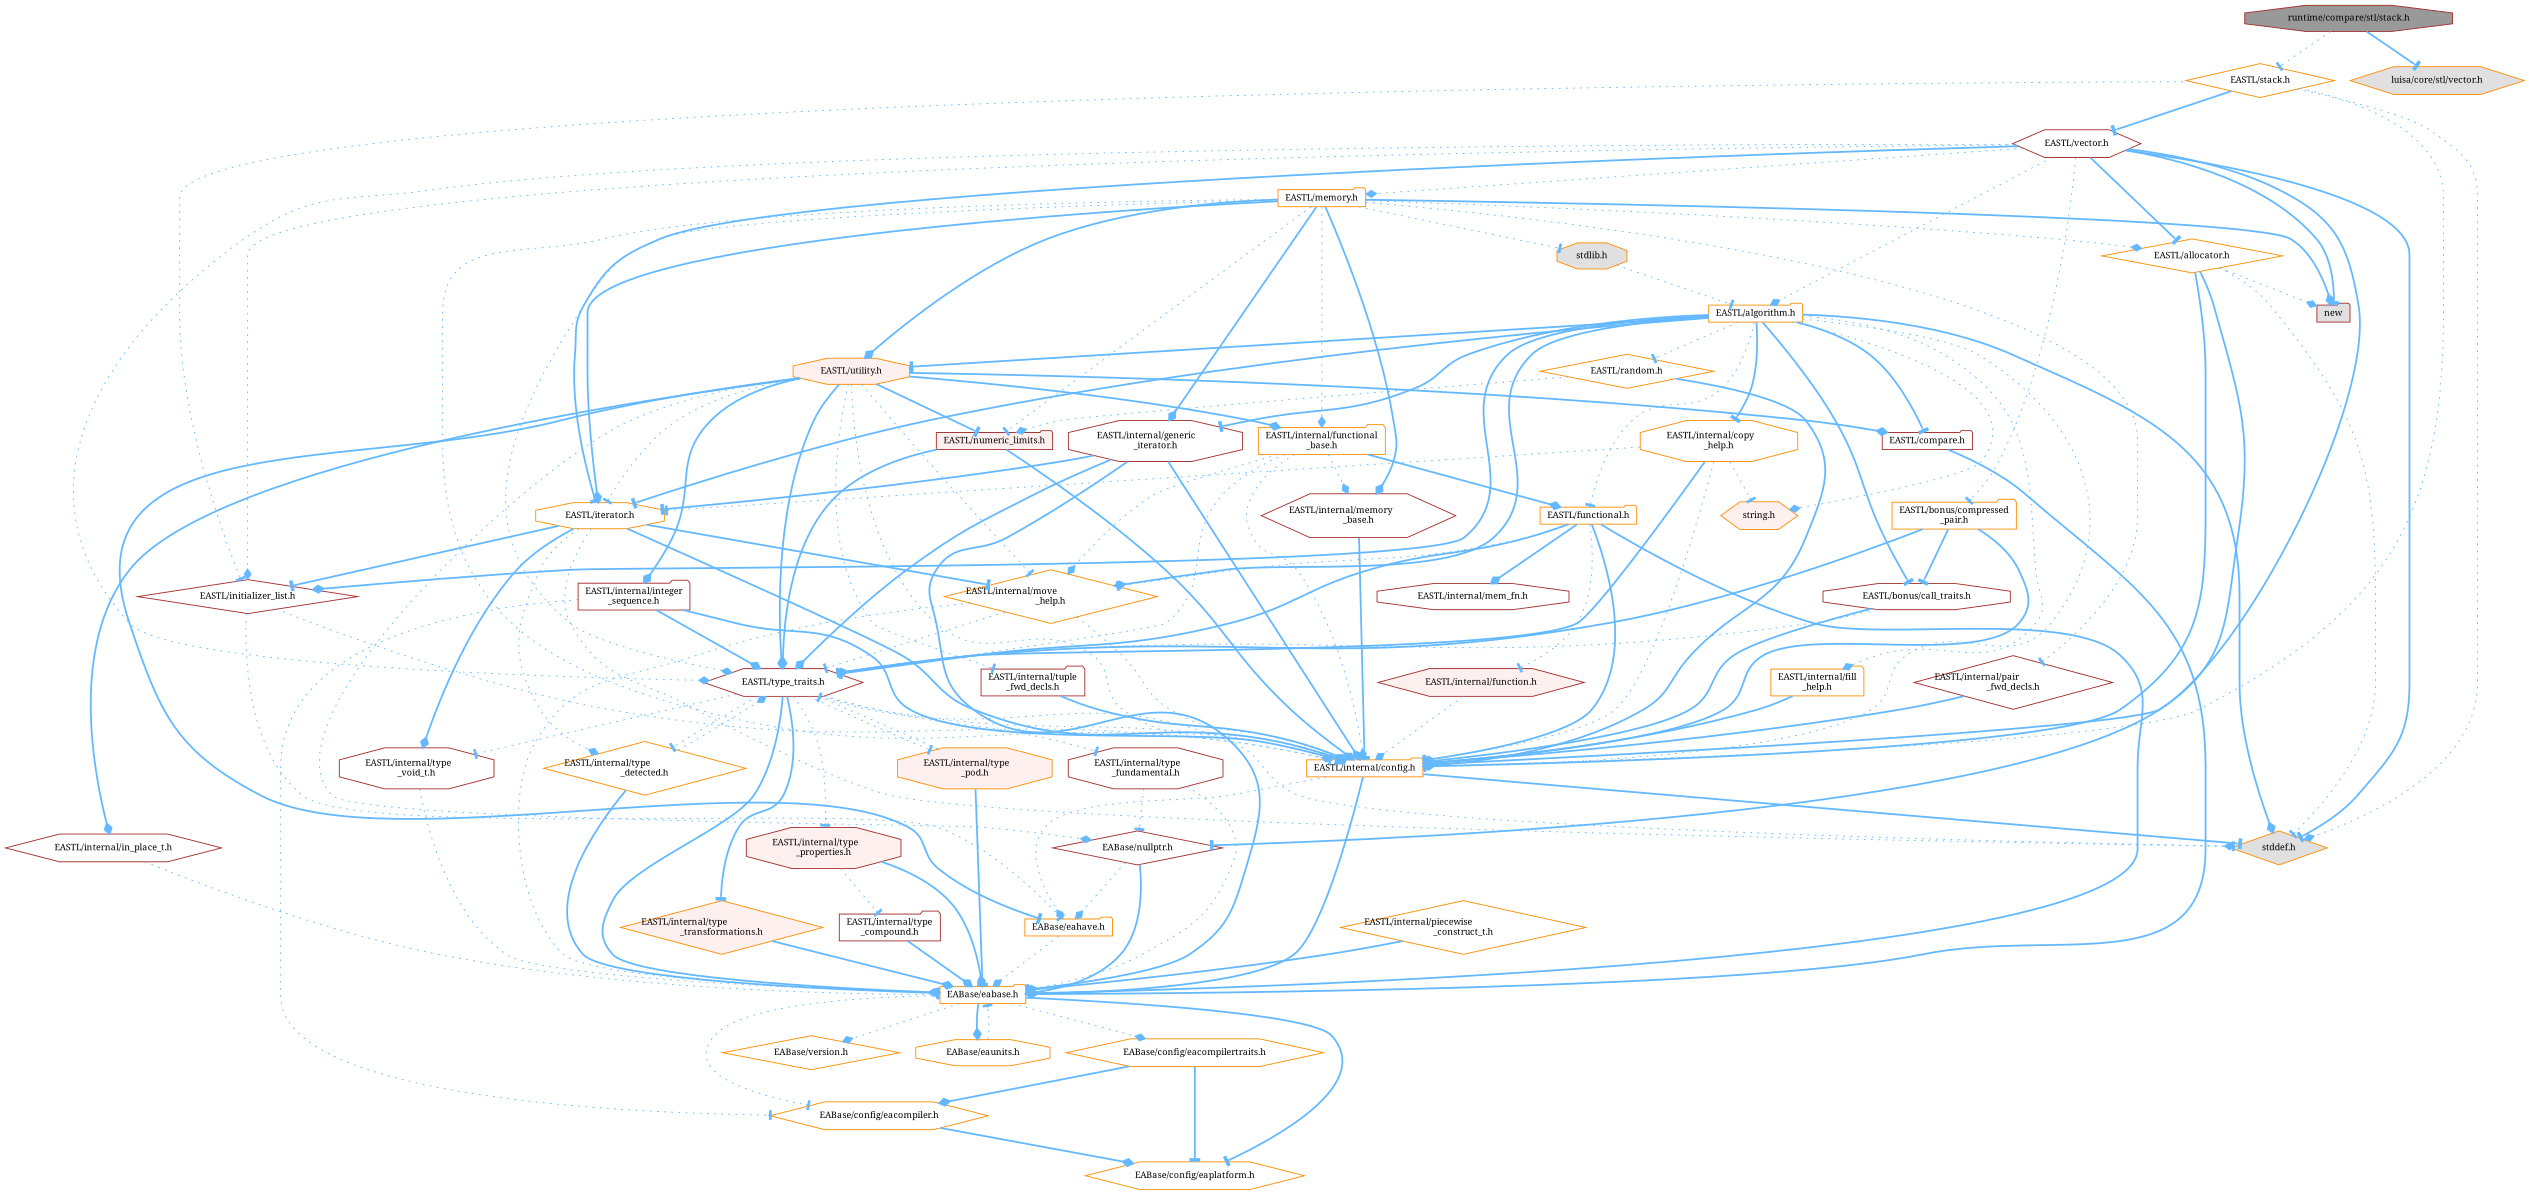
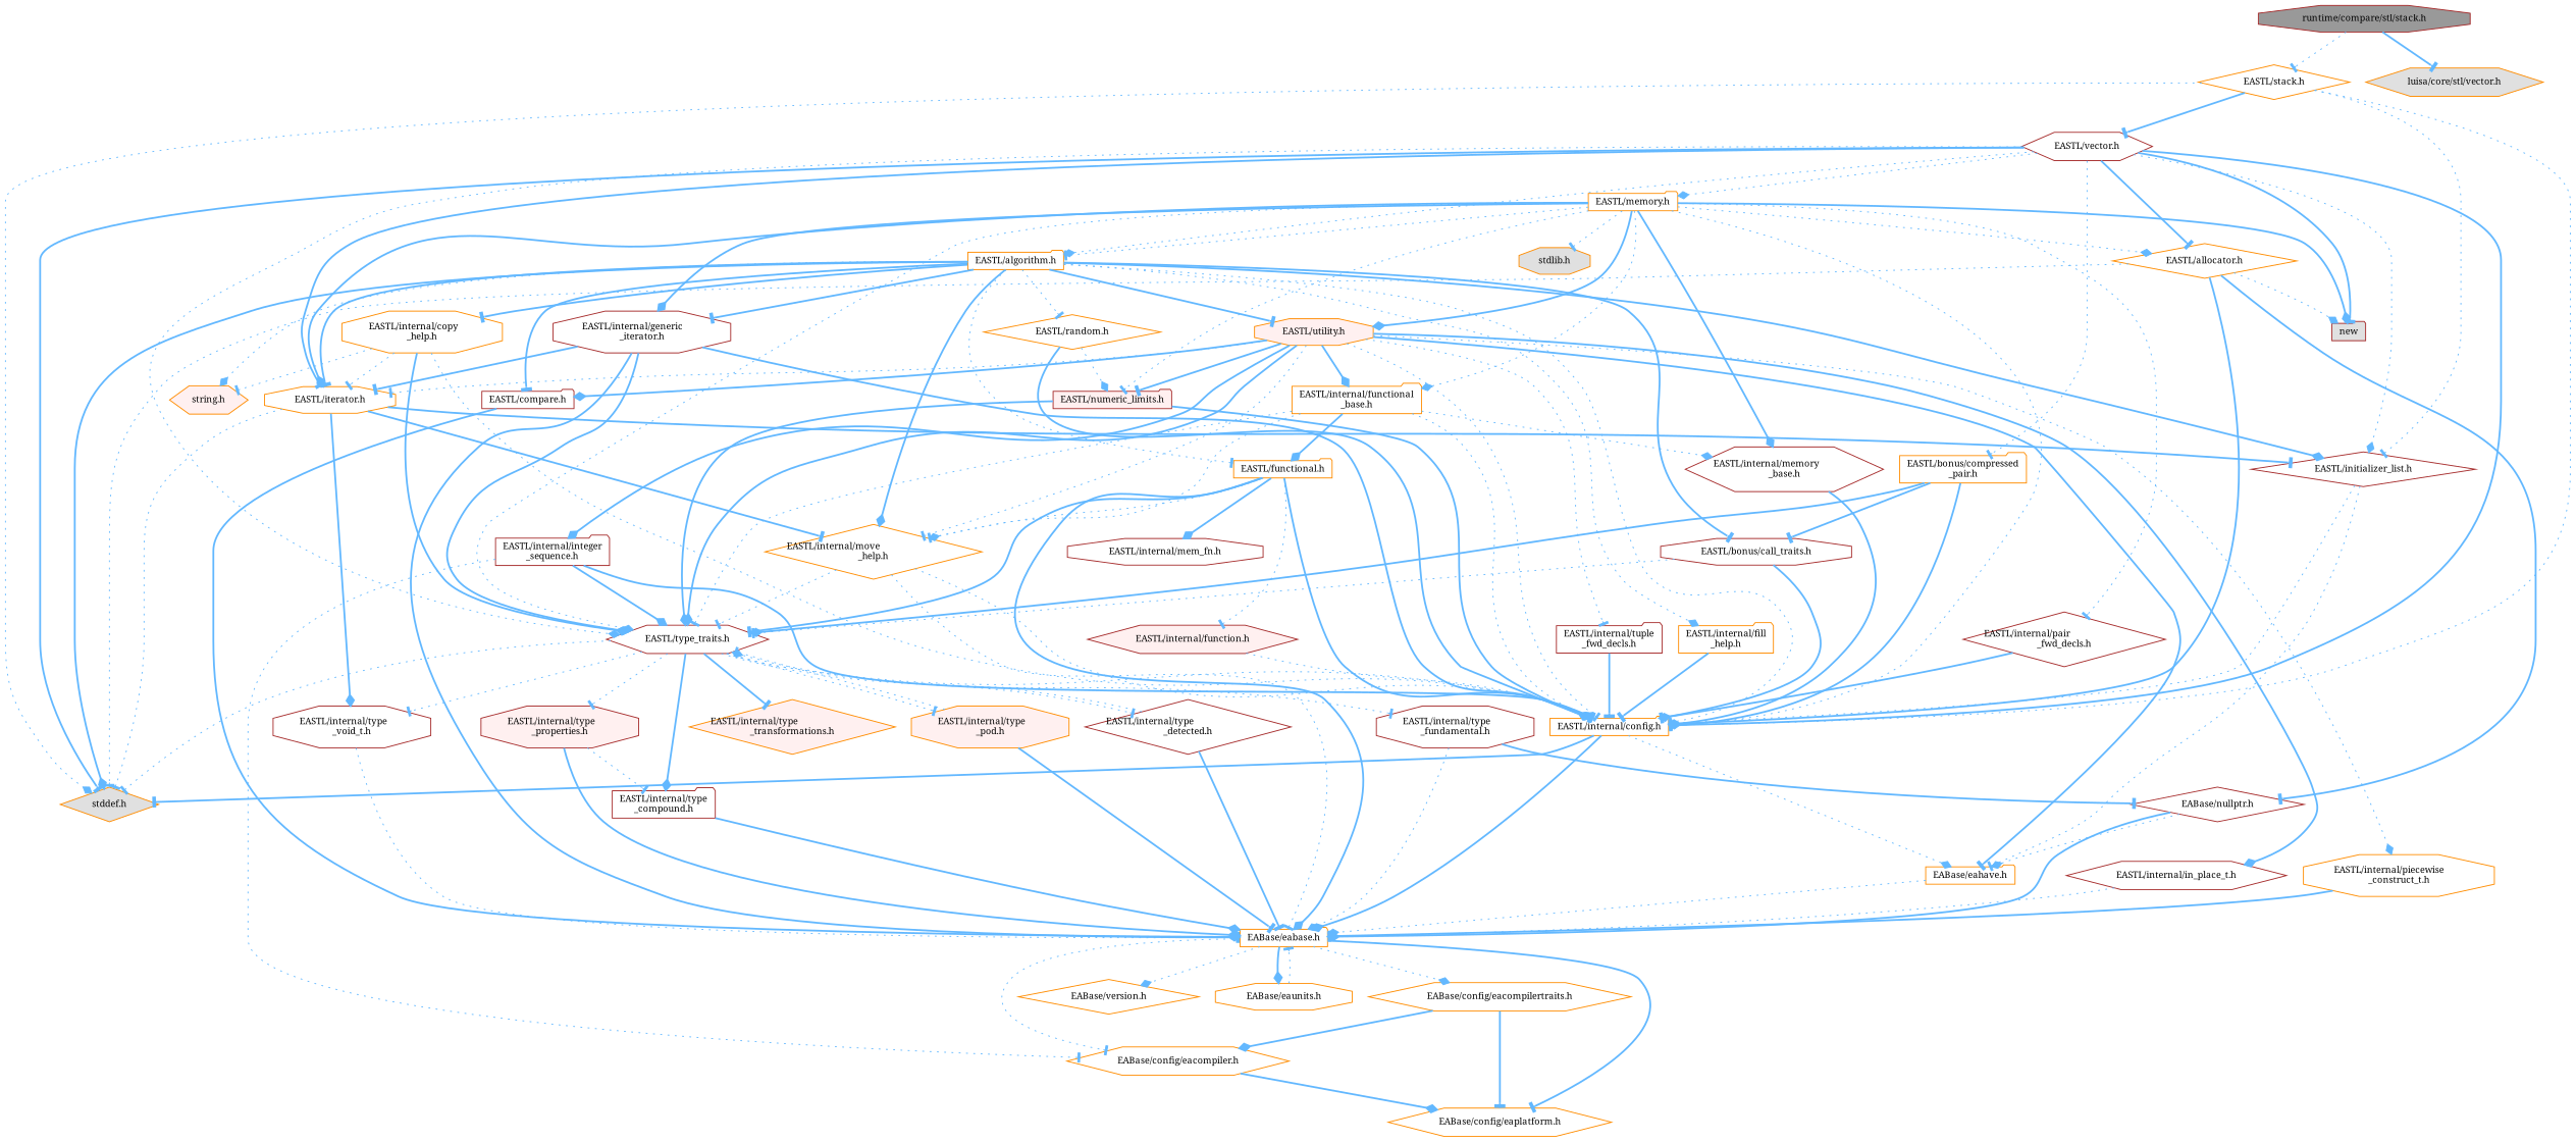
  digraph {
    fontname="Noto Serif"
    node [color=darkorange fillcolor=white fontname="Noto Serif" fontsize=10 shape=folder style=filled]
    edge [arrowhead=tee color=steelblue1 fontname="Noto Serif" fontsize=10 labelfontname=Helvetica labelfontsize=10 style=bold]
    n1 [color=brown fillcolor=grey60 fontcolor=black height=0.2 label="runtime/compare/stl/stack.h" shape=octagon width=0.4]
    n2 [height=0.2 label="EASTL/stack.h" shape=diamond width=0.4]
    n3 [fillcolor="#E0E0E0" height=0.2 label="luisa/core/stl/vector.h" shape=hexagon width=0.4]
    n4 [height=0.2 label="EASTL/internal/config.h" width=0.4]
    n5 [fillcolor="#E0E0E0" height=0.2 label="stddef.h" shape=diamond width=0.4]
    n6 [color=brown height=0.2 label="EASTL/vector.h" shape=hexagon width=0.4]
    n7 [color=brown height=0.2 label="EASTL/initializer_list.h" shape=diamond width=0.4]
    n8 [height=0.2 label="EABase/eabase.h" width=0.4]
    n9 [height=0.2 label="EABase/eahave.h" width=0.4]
    n10 [height=0.2 label="EASTL/algorithm.h" width=0.4]
    n11 [color=brown height=0.2 label="EASTL/type_traits.h" shape=hexagon width=0.4]
    n12 [height=0.2 label="EASTL/iterator.h" shape=octagon width=0.4]
    n13 [height=0.2 label="EASTL/allocator.h" shape=diamond width=0.4]
    n14 [color=brown fillcolor="#E0E0E0" height=0.2 label=new width=0.4]
    n15 [height=0.2 label="EASTL/bonus/compressed\l_pair.h" width=0.4]
    n16 [height=0.2 label="EASTL/memory.h" width=0.4]
    n17 [height=0.2 label="EABase/config/eacompiler.h" shape=hexagon width=0.4]
    n18 [height=0.2 label="EABase/config/eaplatform.h" shape=hexagon width=0.4]
    n19 [height=0.2 label="EABase/config/eacompilertraits.h" shape=hexagon width=0.4]
    n20 [height=0.2 label="EABase/version.h" shape=diamond width=0.4]
    n21 [height=0.2 label="EABase/eaunits.h" shape=octagon width=0.4]
    n22 [height=0.2 label="EASTL/internal/move\l_help.h" shape=diamond width=0.4]
    n23 [height=0.2 label="EASTL/internal/copy\l_help.h" shape=octagon width=0.4]
    n24 [fillcolor="#FFF0F0" height=0.2 label="string.h" shape=hexagon width=0.4]
    n25 [height=0.2 label="EASTL/internal/fill\l_help.h" width=0.4]
    n26 [height=0.2 label="EASTL/functional.h" width=0.4]
    n27 [fillcolor="#FFF0F0" height=0.2 label="EASTL/utility.h" shape=octagon width=0.4]
    n28 [color=brown height=0.2 label="EASTL/compare.h" width=0.4]
    n29 [color=brown height=0.2 label="EASTL/internal/generic\l_iterator.h" shape=octagon width=0.4]
    n30 [height=0.2 label="EASTL/random.h" shape=diamond width=0.4]
    n31 [color=brown height=0.2 label="EASTL/bonus/call_traits.h" shape=octagon width=0.4]
    n32 [color=brown height=0.2 label="EASTL/internal/type\l_fundamental.h" shape=octagon width=0.4]
    n33 [fillcolor="#FFF0F0" height=0.2 label="EASTL/internal/type\l_transformations.h" shape=diamond width=0.4]
    n34 [color=brown height=0.2 label="EASTL/internal/type\l_void_t.h" shape=octagon width=0.4]
    n35 [color=brown fillcolor="#FFF0F0" height=0.2 label="EASTL/internal/type\l_properties.h" shape=octagon width=0.4]
    n36 [color=brown height=0.2 label="EASTL/internal/type\l_compound.h" width=0.4]
    n37 [fillcolor="#FFF0F0" height=0.2 label="EASTL/internal/type\l_pod.h" shape=octagon width=0.4]
-   n38 [height=0.2 label="EASTL/internal/type\l_detected.h" shape=diamond width=0.4]
+   n38 [color=brown height=0.2 label="EASTL/internal/type\l_detected.h" shape=diamond width=0.4]
    n39 [color=brown height=0.2 label="EABase/nullptr.h" shape=diamond width=0.4]
    n40 [height=0.2 label="EASTL/internal/functional\l_base.h" width=0.4]
    n41 [color=brown height=0.2 label="EASTL/internal/memory\l_base.h" shape=hexagon width=0.4]
    n42 [color=brown fillcolor="#FFF0F0" height=0.2 label="EASTL/numeric_limits.h" width=0.4]
    n43 [color=brown height=0.2 label="EASTL/internal/pair\l_fwd_decls.h" shape=diamond width=0.4]
    n44 [fillcolor="#E0E0E0" height=0.2 label="stdlib.h" shape=octagon width=0.4]
    n45 [color=brown height=0.2 label="EASTL/internal/mem_fn.h" shape=octagon width=0.4]
    n46 [color=brown fillcolor="#FFF0F0" height=0.2 label="EASTL/internal/function.h" shape=hexagon width=0.4]
    n47 [color=brown height=0.2 label="EASTL/internal/integer\l_sequence.h" width=0.4]
    n48 [color=brown height=0.2 label="EASTL/internal/tuple\l_fwd_decls.h" width=0.4]
    n49 [color=brown height=0.2 label="EASTL/internal/in_place_t.h" shape=hexagon width=0.4]
-   n50 [height=0.2 label="EASTL/internal/piecewise\l_construct_t.h" shape=diamond width=0.4]
+   n50 [height=0.2 label="EASTL/internal/piecewise\l_construct_t.h" shape=octagon width=0.4]
    n1 -> n2 [style=dotted]
    n1 -> n3
    n2 -> n4 [style=dotted]
    n2 -> n5 [arrowhead=diamond style=dotted]
    n2 -> n6
    n2 -> n7 [style=dotted]
    n4 -> n5
    n4 -> n8 [arrowhead=diamond]
    n4 -> n9 [arrowhead=diamond style=dotted]
    n6 -> n4
    n6 -> n5
    n6 -> n7 [arrowhead=diamond style=dotted]
    n6 -> n10 [arrowhead=diamond style=dotted]
    n6 -> n11 [arrowhead=diamond style=dotted]
    n6 -> n12
    n6 -> n13
    n6 -> n14
    n6 -> n15 [style=dotted]
    n6 -> n16 [arrowhead=diamond style=dotted]
    n7 -> n4 [style=dotted]
    n7 -> n9 [style=dotted]
    n8 -> n17 [style=dotted]
    n8 -> n18
    n8 -> n19 [arrowhead=diamond style=dotted]
    n8 -> n20 [arrowhead=diamond style=dotted]
    n8 -> n21 [arrowhead=diamond]
    n9 -> n8 [arrowhead=diamond style=dotted]
    n10 -> n4 [style=dotted]
    n10 -> n5 [arrowhead=diamond]
    n10 -> n7 [arrowhead=diamond]
    n10 -> n12
    n10 -> n22 [arrowhead=diamond]
    n10 -> n23
    n10 -> n24 [arrowhead=diamond style=dotted]
    n10 -> n25 [arrowhead=diamond style=dotted]
    n10 -> n26 [style=dotted]
    n10 -> n27
    n10 -> n28
    n10 -> n29
    n10 -> n30 [style=dotted]
    n10 -> n31
    n11 -> n4 [style=dotted]
    n11 -> n5 [style=dotted]
    n11 -> n32 [style=dotted]
    n11 -> n33
    n11 -> n34 [style=dotted]
    n11 -> n35 [style=dotted]
-   n11 -> n8 [arrowhead=diamond]
+   n11 -> n36 [arrowhead=diamond]
    n11 -> n37 [style=dotted]
    n11 -> n38 [style=dotted]
-   n12 -> n4
-   n12 -> n5 [arrowhead=diamond style=dotted]
+   n12 -> n5 [style=dotted]
    n12 -> n7
    n12 -> n22
    n12 -> n34 [arrowhead=diamond]
-   n12 -> n38 [arrowhead=diamond style=dotted]
    n13 -> n4 [arrowhead=diamond]
    n13 -> n5 [style=dotted]
    n13 -> n14 [arrowhead=diamond style=dotted]
    n13 -> n39
    n15 -> n4
    n15 -> n11 [arrowhead=diamond]
    n15 -> n31
    n16 -> n4 [arrowhead=diamond style=dotted]
-   n44 -> n10 [style=dotted]
+   n16 -> n10 [style=dotted]
    n16 -> n11 [arrowhead=diamond style=dotted]
    n16 -> n12 [arrowhead=diamond]
    n16 -> n13 [arrowhead=diamond style=dotted]
    n16 -> n14 [arrowhead=diamond]
    n16 -> n27 [arrowhead=diamond]
    n16 -> n29 [arrowhead=diamond]
    n16 -> n40 [arrowhead=diamond style=dotted]
    n16 -> n41 [arrowhead=diamond]
    n16 -> n42 [style=dotted]
    n16 -> n43 [style=dotted]
    n16 -> n44 [style=dotted]
    n17 -> n18 [arrowhead=diamond]
    n19 -> n17 [arrowhead=diamond]
    n19 -> n18
    n21 -> n8 [style=dotted]
    n22 -> n4 [style=dotted]
    n22 -> n8 [style=dotted]
    n22 -> n11 [style=dotted]
    n23 -> n4 [arrowhead=diamond style=dotted]
    n23 -> n11 [arrowhead=diamond]
    n23 -> n12 [style=dotted]
    n23 -> n24 [style=dotted]
    n25 -> n4
    n26 -> n4
    n26 -> n8 [arrowhead=diamond]
    n26 -> n11
    n26 -> n22 [style=dotted]
    n26 -> n45 [arrowhead=diamond]
    n26 -> n46 [style=dotted]
    n27 -> n4 [style=dotted]
    n27 -> n9
    n27 -> n11 [arrowhead=diamond]
    n27 -> n12 [style=dotted]
    n27 -> n22 [style=dotted]
    n27 -> n28 [arrowhead=diamond]
    n27 -> n40 [arrowhead=diamond]
    n27 -> n42
    n27 -> n47 [arrowhead=diamond]
    n27 -> n48 [style=dotted]
    n27 -> n49 [arrowhead=diamond]
-   n27 -> n39 [arrowhead=diamond style=dotted]
+   n27 -> n50 [arrowhead=diamond style=dotted]
    n28 -> n8 [arrowhead=diamond]
    n29 -> n4 [arrowhead=diamond]
    n29 -> n8
    n29 -> n11 [arrowhead=diamond]
    n29 -> n12
    n30 -> n4 [arrowhead=diamond]
    n30 -> n42 [arrowhead=diamond style=dotted]
    n31 -> n4
    n31 -> n11 [style=dotted]
    n32 -> n8 [arrowhead=diamond style=dotted]
-   n32 -> n39 [style=dotted]
-   n33 -> n8 [arrowhead=diamond]
+   n32 -> n39
    n34 -> n8 [style=dotted]
    n35 -> n8 [arrowhead=diamond]
    n35 -> n36 [style=dotted]
    n36 -> n8 [arrowhead=diamond]
    n37 -> n8
    n37 -> n11 [style=dotted]
    n38 -> n8
    n38 -> n11 [arrowhead=diamond style=dotted]
    n39 -> n8 [arrowhead=diamond]
    n39 -> n9 [arrowhead=diamond style=dotted]
    n40 -> n4 [arrowhead=diamond style=dotted]
    n40 -> n11 [style=dotted]
    n40 -> n22 [arrowhead=diamond style=dotted]
    n40 -> n26 [arrowhead=diamond]
    n40 -> n41 [arrowhead=diamond style=dotted]
    n41 -> n4
    n42 -> n4 [arrowhead=diamond]
    n42 -> n11 [arrowhead=diamond]
    n43 -> n4 [arrowhead=diamond]
    n46 -> n4 [arrowhead=diamond style=dotted]
    n47 -> n4
    n47 -> n11 [arrowhead=diamond]
    n47 -> n17 [style=dotted]
    n48 -> n4
    n49 -> n8 [style=dotted]
    n50 -> n8
  }
